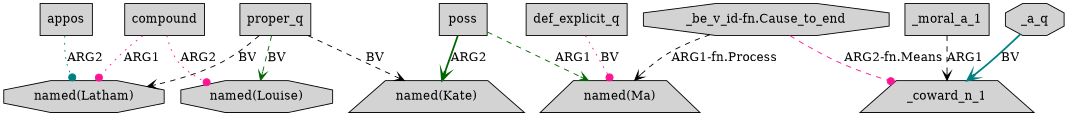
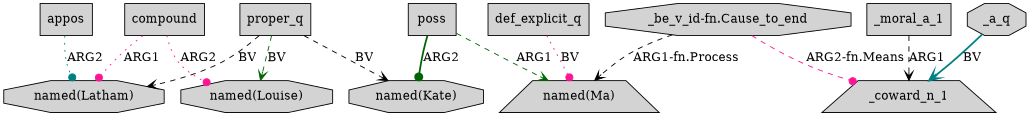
  digraph {
    node [shape=box style=filled]
    edge [arrowhead=vee color=deeppink style=dashed]
    "named(Louise)" [shape=octagon]
    compound
    "named(Latham)" [shape=octagon]
-   "named(Kate)" [shape=trapezium]
+   "named(Kate)" [shape=octagon]
    poss
    "named(Ma)" [shape=trapezium]
    "_be_v_id-fn.Cause_to_end" [shape=octagon]
    _coward_n_1 [shape=trapezium]
    proper_q
    appos
    def_explicit_q
    _moral_a_1
    _a_q [shape=octagon]
    compound -> "named(Louise)" [arrowhead=dot label=ARG2 style=dotted]
    compound -> "named(Latham)" [arrowhead=dot label=ARG1 style=dotted]
-   poss -> "named(Kate)" [color=darkgreen label=ARG2 style=bold]
+   poss -> "named(Kate)" [arrowhead=dot color=darkgreen label=ARG2 style=bold]
    poss -> "named(Ma)" [color=darkgreen label=ARG1]
    "_be_v_id-fn.Cause_to_end" -> "named(Ma)" [color=black label="ARG1-fn.Process"]
    "_be_v_id-fn.Cause_to_end" -> _coward_n_1 [arrowhead=dot label="ARG2-fn.Means"]
    proper_q -> "named(Louise)" [color=darkgreen label=BV]
    proper_q -> "named(Latham)" [color=black label=BV]
    proper_q -> "named(Kate)" [color=black label=BV]
    appos -> "named(Latham)" [arrowhead=dot color=teal label=ARG2 style=dotted]
    def_explicit_q -> "named(Ma)" [arrowhead=dot label=BV style=dotted]
    _moral_a_1 -> _coward_n_1 [color=black label=ARG1]
    _a_q -> _coward_n_1 [color=teal label=BV style=bold]
  }
